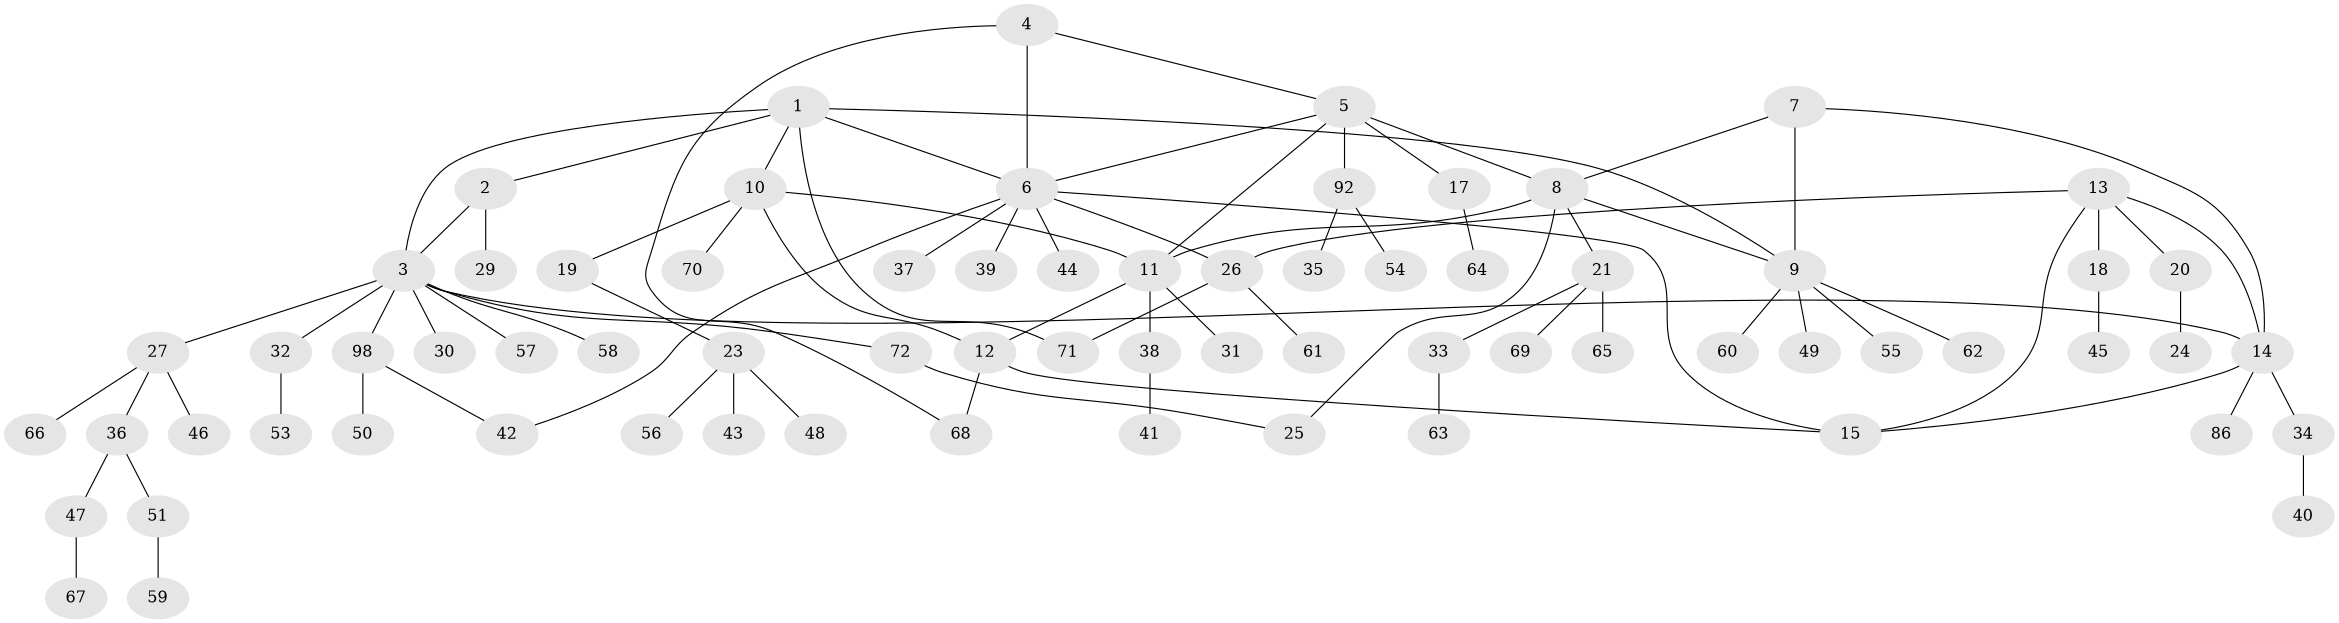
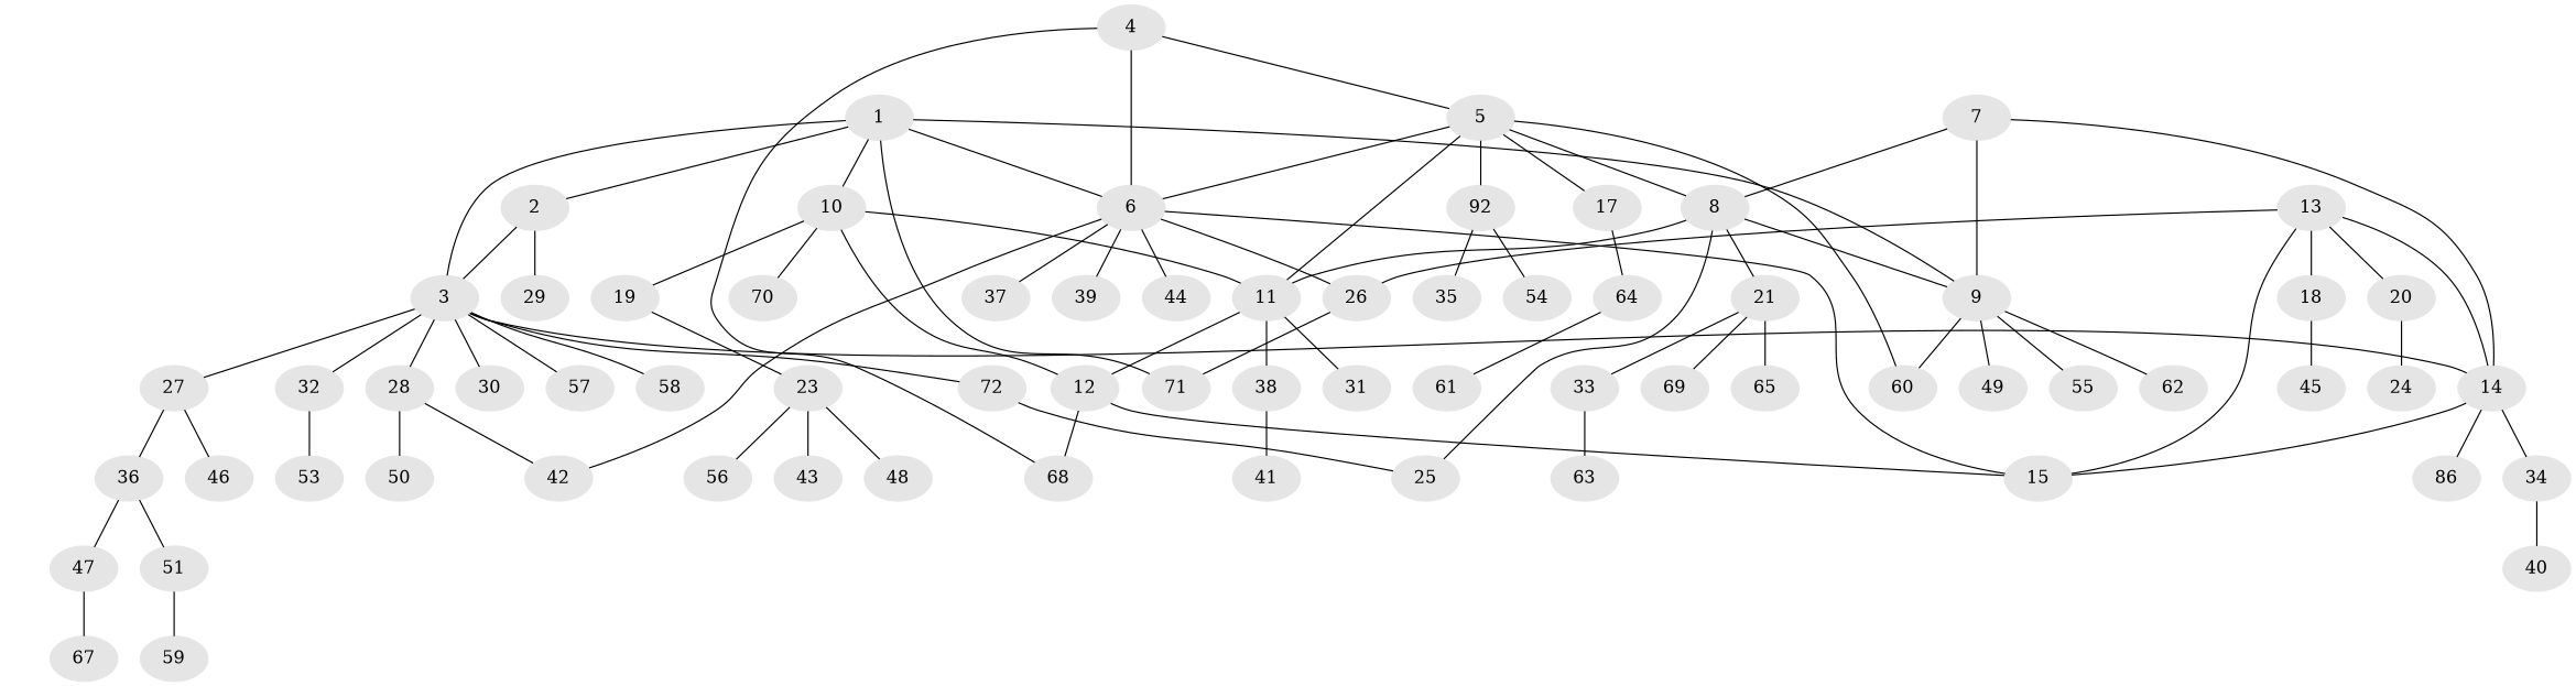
  graph {
    node [color=gray90 style=filled]
    1
    2
    3
    6
    9
    10
    71
    29
    14
    27
-   28 [label=98]
+   28
    30
    32
    57
    58
    72
    15
    26
    37
    39
    42
    44
    60
    49
    55
    62
    11
    12
    19
    70
    n31 [label=86]
    34
    36
    46
-   66
    50
    53
    25
    4
    5
    68
    8
    17
    n44 [label=92]
    21
    31
    38
    64
    35
    54
    61
    7
    33
    65
    69
    23
    41
    13
    18
    20
    45
    24
    40
    43
    48
    56
    63
    47
    51
    67
    59
    1 -- 2
    1 -- 3
    1 -- 6
    1 -- 9
    1 -- 10
    1 -- 71
    2 -- 3
    2 -- 29
    3 -- 14
    3 -- 27
    3 -- 28
    3 -- 30
    3 -- 32
    3 -- 57
    3 -- 58
    3 -- 72
    6 -- 15
    6 -- 26
    6 -- 37
    6 -- 39
    6 -- 42
    6 -- 44
    9 -- 60
    9 -- 49
    9 -- 55
    9 -- 62
    10 -- 11
    10 -- 12
    10 -- 19
    10 -- 70
    14 -- 15
    14 -- n31
    14 -- 34
    27 -- 36
    27 -- 46
-   27 -- 66
    28 -- 42
    28 -- 50
    32 -- 53
    72 -- 25
    26 -- 71
-   26 -- 61
+   64 -- 61
    11 -- 12
    11 -- 31
    11 -- 38
    12 -- 15
    12 -- 68
    19 -- 23
    34 -- 40
    36 -- 47
    36 -- 51
    4 -- 6
    4 -- 5
    4 -- 68
    5 -- 6
+   5 -- 60
    5 -- 11
    5 -- 8
    5 -- 17
    5 -- n44
    8 -- 9
    8 -- 11
    8 -- 25
    8 -- 21
    17 -- 64
    n44 -- 35
    n44 -- 54
    21 -- 33
    21 -- 65
    21 -- 69
    38 -- 41
    7 -- 9
    7 -- 14
    7 -- 8
    33 -- 63
    23 -- 43
    23 -- 48
    23 -- 56
    13 -- 14
    13 -- 15
    13 -- 26
    13 -- 18
    13 -- 20
    18 -- 45
    20 -- 24
    47 -- 67
    51 -- 59
  }
